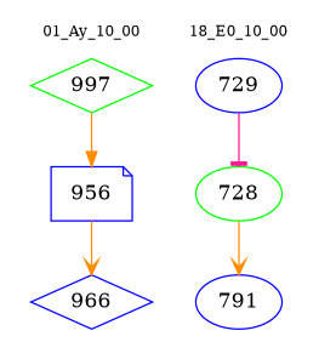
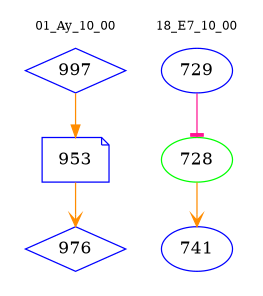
  digraph {
    node [color=blue shape=ellipse]
    edge [arrowhead=vee color=darkorange]
-   n1 [color=green label=997 shape=diamond]
-   n2 [label=956 shape=note]
-   n3 [label=966 shape=diamond]
+   n1 [label=997 shape=diamond]
+   n2 [label=953 shape=note]
+   n3 [label=976 shape=diamond]
    n4 [label=729]
    n5 [color=green label=728]
-   n6 [label=791]
+   n6 [label=741]
    subgraph cluster_1 {
      color=white
      fontsize=10
      label="01_Ay_10_00"
      n1
      n2
      n3
    }
    subgraph cluster_2 {
      color=white
      fontsize=10
-     label="18_E0_10_00"
+     label="18_E7_10_00"
      n4
      n5
      n6
    }
    n1 -> n2 [arrowhead=normal]
    n2 -> n3
    n4 -> n5 [arrowhead=tee color=deeppink]
    n5 -> n6
  }
